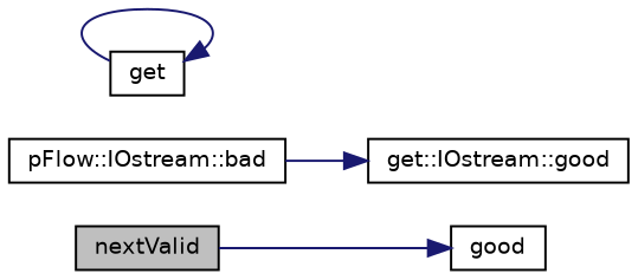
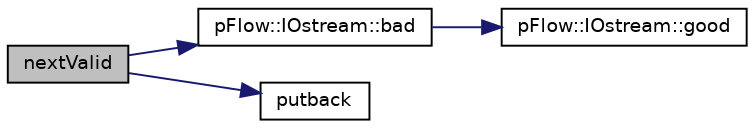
  digraph {
    rankdir=LR
    node [color=black fillcolor=white fontname=Helvetica fontsize=10 shape=record style=filled]
    edge [color=midnightblue fontname=Helvetica fontsize=10 labelfontname=Helvetica labelfontsize=10 style=solid]
    n1 [fillcolor=grey75 fontcolor=black height=0.2 label=nextValid width=0.4]
    n2 [height=0.2 label="pFlow::IOstream::bad" width=0.4]
-   n3 [height=0.2 label=good width=0.4]
-   n4 [height=0.2 label="get::IOstream::good" width=0.4]
-   n5 [height=0.2 label=get width=0.4]
+   n3 [height=0.2 label=putback width=0.4]
+   n4 [height=0.2 label="pFlow::IOstream::good" width=0.4]
+   n1 -> n2
    n1 -> n3
    n2 -> n4
-   n5 -> n5
  }
